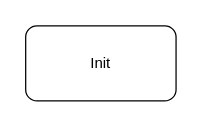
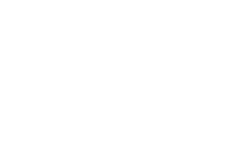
  <mxCell id="0" />
  <mxCell id="1" parent="0" />
- <mxCell id="2" value="Init" style="rounded=1;whiteSpace=wrap;html=1;" vertex="1" parent="1"><mxGeometry x="20" y="20" width="120" height="60" as="geometry" /></mxCell>
